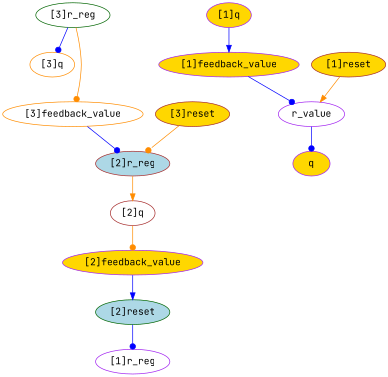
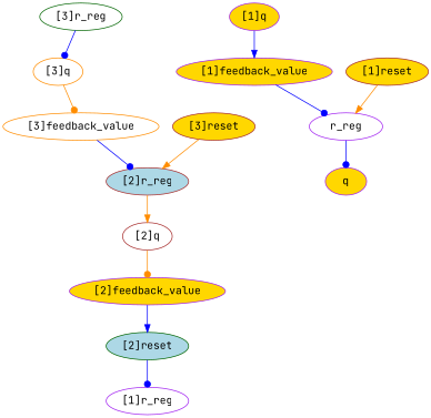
  strict digraph {
    fontname="JetBrains Mono"
    node [color=purple fillcolor=white fontname="JetBrains Mono" style=filled]
    edge [arrowhead=dot color=blue fontname="JetBrains Mono"]
    "[2]reset" [color=darkgreen complexity=10 fillcolor=lightblue importance=3.0892868042 rank=0.30892868042]
    "[1]r_reg" [complexity=9 importance=1.4821434021 rank=0.164682600233]
    "[1]q" [complexity=7 fillcolor=gold importance=1.16071510315 rank=0.165816443307]
    "[1]feedback_value" [complexity=4 fillcolor=gold importance=0.875 rank=0.21875]
-   r_reg [complexity=2 importance=0.6071434021 rank=0.30357170105 label=r_value]
+   r_reg [complexity=2 importance=0.6071434021 rank=0.30357170105]
    q [complexity=0 fillcolor=gold importance=0.285715103149 rank=0.0]
    "[3]q" [color=darkorange complexity=21 importance=2.91071510315 rank=0.138605481102]
    "[3]feedback_value" [color=darkorange complexity=18 importance=2.625 rank=0.145833333333]
    "[2]r_reg" [color=brown complexity=16 fillcolor=lightblue importance=2.3571434021 rank=0.147321462631]
    "[2]q" [color=brown complexity=14 importance=2.03571510315 rank=0.145408221654]
    "[2]feedback_value" [complexity=11 fillcolor=gold importance=1.75 rank=0.159090909091]
    "[3]r_reg" [color=darkgreen complexity=23 importance=3.2321434021 rank=0.140527974004]
    "[1]reset" [color=brown complexity=3 fillcolor=gold importance=1.3392868042 rank=0.446428934733]
    "[3]reset" [color=brown complexity=17 fillcolor=gold importance=4.8392868042 rank=0.284663929659]
    "[2]reset" -> "[1]r_reg"
    "[1]q" -> "[1]feedback_value" [arrowhead=normal]
    "[1]feedback_value" -> r_reg
    r_reg -> q
-   "[3]r_reg" -> "[3]feedback_value" [color=darkorange]
+   "[3]q" -> "[3]feedback_value" [color=darkorange]
    "[3]feedback_value" -> "[2]r_reg"
    "[2]r_reg" -> "[2]q" [arrowhead=normal color=darkorange]
    "[2]q" -> "[2]feedback_value" [color=darkorange]
    "[2]feedback_value" -> "[2]reset" [arrowhead=normal]
    "[3]r_reg" -> "[3]q"
    "[1]reset" -> r_reg [arrowhead=normal color=darkorange]
-   "[3]reset" -> "[2]r_reg" [color=darkorange]
+   "[3]reset" -> "[2]r_reg" [arrowhead=normal color=darkorange]
  }
